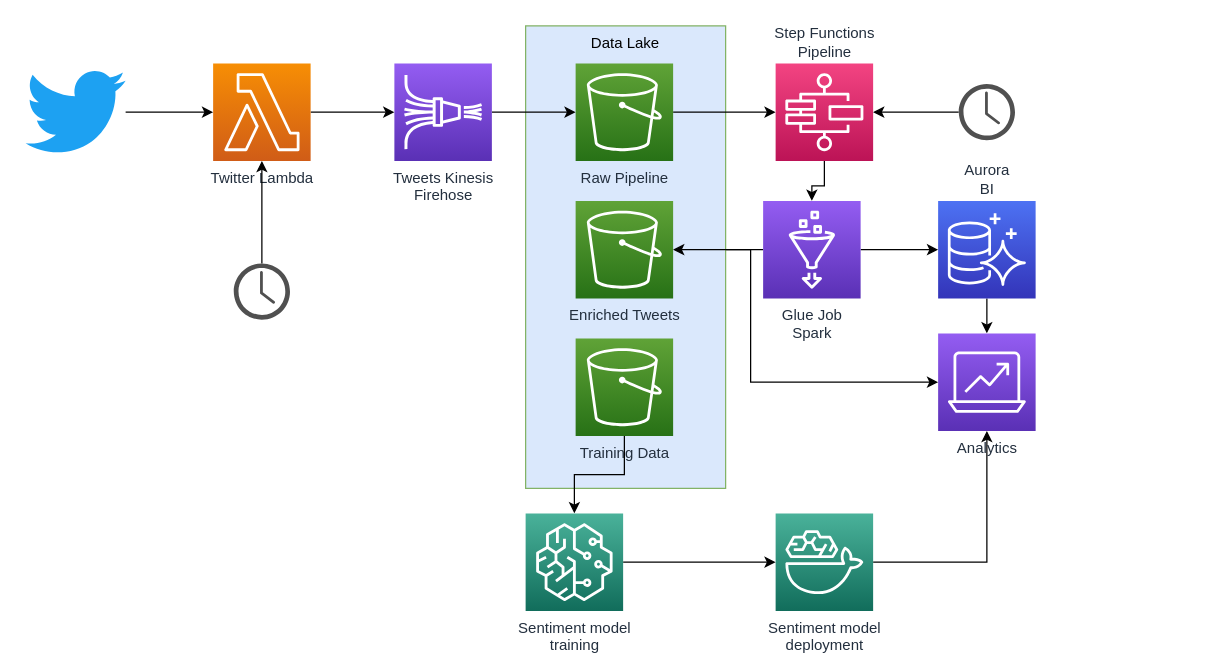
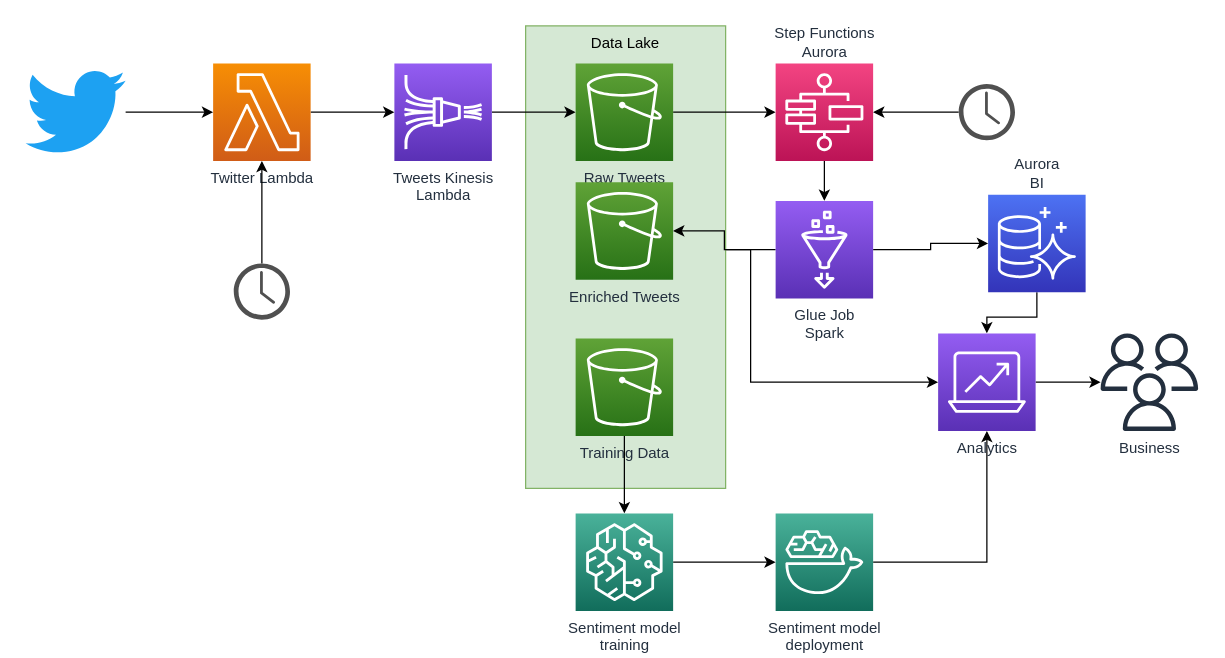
  <mxCell id="0" />
  <mxCell id="1" parent="0" />
  <mxCell id="2" style="edgeStyle=orthogonalEdgeStyle;rounded=0;orthogonalLoop=1;jettySize=auto;html=1;" edge="1" parent="1" source="10" target="29"><mxGeometry relative="1" as="geometry"><Array as="points"><mxPoint x="600" y="199" /><mxPoint x="600" y="305" /></Array></mxGeometry></mxCell>
- <mxCell id="3" value="Data Lake" style="fillColor=#dae8fc;strokeColor=#82b366;dashed=0;verticalAlign=top;fontStyle=0;" vertex="1" parent="1"><mxGeometry x="420" y="20" width="160" height="370" as="geometry" /></mxCell>
+ <mxCell id="3" value="Data Lake" style="fillColor=#d5e8d4;strokeColor=#82b366;dashed=0;verticalAlign=top;fontStyle=0;" vertex="1" parent="1"><mxGeometry x="420" y="20" width="160" height="370" as="geometry" /></mxCell>
  <mxCell id="4" style="edgeStyle=orthogonalEdgeStyle;rounded=0;orthogonalLoop=1;jettySize=auto;html=1;" edge="1" parent="1" source="5" target="16"><mxGeometry relative="1" as="geometry" /></mxCell>
  <mxCell id="5" value="" style="dashed=0;outlineConnect=0;html=1;align=center;labelPosition=center;verticalLabelPosition=bottom;verticalAlign=top;shape=mxgraph.weblogos.twitter;fillColor=#1DA1F2;strokeColor=none" vertex="1" parent="1"><mxGeometry x="20" y="54" width="80" height="70" as="geometry" /></mxCell>
  <mxCell id="6" style="edgeStyle=orthogonalEdgeStyle;rounded=0;orthogonalLoop=1;jettySize=auto;html=1;" edge="1" parent="1" source="7" target="9"><mxGeometry relative="1" as="geometry" /></mxCell>
- <mxCell id="7" value="Tweets Kinesis&lt;br&gt;Firehose" style="outlineConnect=0;fontColor=#232F3E;gradientColor=#945DF2;gradientDirection=north;fillColor=#5A30B5;strokeColor=#ffffff;dashed=0;verticalLabelPosition=bottom;verticalAlign=top;align=center;html=1;fontSize=12;fontStyle=0;aspect=fixed;shape=mxgraph.aws4.resourceIcon;resIcon=mxgraph.aws4.kinesis_data_firehose;" vertex="1" parent="1"><mxGeometry x="315" y="50" width="78" height="78" as="geometry" /></mxCell>
+ <mxCell id="7" value="Tweets Kinesis&lt;br&gt;Lambda" style="outlineConnect=0;fontColor=#232F3E;gradientColor=#945DF2;gradientDirection=north;fillColor=#5A30B5;strokeColor=#ffffff;dashed=0;verticalLabelPosition=bottom;verticalAlign=top;align=center;html=1;fontSize=12;fontStyle=0;aspect=fixed;shape=mxgraph.aws4.resourceIcon;resIcon=mxgraph.aws4.kinesis_data_firehose;" vertex="1" parent="1"><mxGeometry x="315" y="50" width="78" height="78" as="geometry" /></mxCell>
  <mxCell id="8" style="edgeStyle=orthogonalEdgeStyle;rounded=0;orthogonalLoop=1;jettySize=auto;html=1;" edge="1" parent="1" source="9" target="23"><mxGeometry relative="1" as="geometry" /></mxCell>
- <mxCell id="9" value="Raw Pipeline" style="outlineConnect=0;fontColor=#232F3E;gradientColor=#60A337;gradientDirection=north;fillColor=#277116;strokeColor=#ffffff;dashed=0;verticalLabelPosition=bottom;verticalAlign=top;align=center;html=1;fontSize=12;fontStyle=0;aspect=fixed;shape=mxgraph.aws4.resourceIcon;resIcon=mxgraph.aws4.s3;" vertex="1" parent="1"><mxGeometry x="460" y="50" width="78" height="78" as="geometry" /></mxCell>
- <mxCell id="10" value="Enriched Tweets" style="outlineConnect=0;fontColor=#232F3E;gradientColor=#60A337;gradientDirection=north;fillColor=#277116;strokeColor=#ffffff;dashed=0;verticalLabelPosition=bottom;verticalAlign=top;align=center;html=1;fontSize=12;fontStyle=0;aspect=fixed;shape=mxgraph.aws4.resourceIcon;resIcon=mxgraph.aws4.s3;" vertex="1" parent="1"><mxGeometry x="460" y="160" width="78" height="78" as="geometry" /></mxCell>
+ <mxCell id="9" value="Raw Tweets" style="outlineConnect=0;fontColor=#232F3E;gradientColor=#60A337;gradientDirection=north;fillColor=#277116;strokeColor=#ffffff;dashed=0;verticalLabelPosition=bottom;verticalAlign=top;align=center;html=1;fontSize=12;fontStyle=0;aspect=fixed;shape=mxgraph.aws4.resourceIcon;resIcon=mxgraph.aws4.s3;" vertex="1" parent="1"><mxGeometry x="460" y="50" width="78" height="78" as="geometry" /></mxCell>
+ <mxCell id="10" value="Enriched Tweets" style="outlineConnect=0;fontColor=#232F3E;gradientColor=#60A337;gradientDirection=north;fillColor=#277116;strokeColor=#ffffff;dashed=0;verticalLabelPosition=bottom;verticalAlign=top;align=center;html=1;fontSize=12;fontStyle=0;aspect=fixed;shape=mxgraph.aws4.resourceIcon;resIcon=mxgraph.aws4.s3;" vertex="1" parent="1"><mxGeometry x="460" y="145" width="78" height="78" as="geometry" /></mxCell>
  <mxCell id="11" style="edgeStyle=orthogonalEdgeStyle;rounded=0;orthogonalLoop=1;jettySize=auto;html=1;" edge="1" parent="1" source="12" target="29"><mxGeometry relative="1" as="geometry" /></mxCell>
  <mxCell id="12" value="Sentiment model&lt;br&gt;deployment" style="outlineConnect=0;fontColor=#232F3E;gradientColor=#4AB29A;gradientDirection=north;fillColor=#116D5B;strokeColor=#ffffff;dashed=0;verticalLabelPosition=bottom;verticalAlign=top;align=center;html=1;fontSize=12;fontStyle=0;aspect=fixed;shape=mxgraph.aws4.resourceIcon;resIcon=mxgraph.aws4.deep_learning_containers;" vertex="1" parent="1"><mxGeometry x="620" y="410" width="78" height="78" as="geometry" /></mxCell>
  <mxCell id="13" style="edgeStyle=orthogonalEdgeStyle;rounded=0;orthogonalLoop=1;jettySize=auto;html=1;" edge="1" parent="1" source="14" target="12"><mxGeometry relative="1" as="geometry" /></mxCell>
- <mxCell id="14" value="Sentiment model&lt;br&gt;training" style="outlineConnect=0;fontColor=#232F3E;gradientColor=#4AB29A;gradientDirection=north;fillColor=#116D5B;strokeColor=#ffffff;dashed=0;verticalLabelPosition=bottom;verticalAlign=top;align=center;html=1;fontSize=12;fontStyle=0;aspect=fixed;shape=mxgraph.aws4.resourceIcon;resIcon=mxgraph.aws4.sagemaker;" vertex="1" parent="1"><mxGeometry x="420" y="410" width="78" height="78" as="geometry" /></mxCell>
+ <mxCell id="14" value="Sentiment model&lt;br&gt;training" style="outlineConnect=0;fontColor=#232F3E;gradientColor=#4AB29A;gradientDirection=north;fillColor=#116D5B;strokeColor=#ffffff;dashed=0;verticalLabelPosition=bottom;verticalAlign=top;align=center;html=1;fontSize=12;fontStyle=0;aspect=fixed;shape=mxgraph.aws4.resourceIcon;resIcon=mxgraph.aws4.sagemaker;" vertex="1" parent="1"><mxGeometry x="460" y="410" width="78" height="78" as="geometry" /></mxCell>
  <mxCell id="15" style="edgeStyle=orthogonalEdgeStyle;rounded=0;orthogonalLoop=1;jettySize=auto;html=1;" edge="1" parent="1" source="16" target="7"><mxGeometry relative="1" as="geometry" /></mxCell>
  <mxCell id="16" value="Twitter Lambda" style="outlineConnect=0;fontColor=#232F3E;gradientColor=#F78E04;gradientDirection=north;fillColor=#D05C17;strokeColor=#ffffff;dashed=0;verticalLabelPosition=bottom;verticalAlign=top;align=center;html=1;fontSize=12;fontStyle=0;aspect=fixed;shape=mxgraph.aws4.resourceIcon;resIcon=mxgraph.aws4.lambda;" vertex="1" parent="1"><mxGeometry x="170" y="50" width="78" height="78" as="geometry" /></mxCell>
  <mxCell id="17" style="edgeStyle=orthogonalEdgeStyle;rounded=0;orthogonalLoop=1;jettySize=auto;html=1;" edge="1" parent="1" source="18" target="14"><mxGeometry relative="1" as="geometry" /></mxCell>
  <mxCell id="18" value="Training Data" style="outlineConnect=0;fontColor=#232F3E;gradientColor=#60A337;gradientDirection=north;fillColor=#277116;strokeColor=#ffffff;dashed=0;verticalLabelPosition=bottom;verticalAlign=top;align=center;html=1;fontSize=12;fontStyle=0;aspect=fixed;shape=mxgraph.aws4.resourceIcon;resIcon=mxgraph.aws4.s3;" vertex="1" parent="1"><mxGeometry x="460" y="270" width="78" height="78" as="geometry" /></mxCell>
  <mxCell id="19" style="edgeStyle=orthogonalEdgeStyle;rounded=0;orthogonalLoop=1;jettySize=auto;html=1;" edge="1" parent="1" source="21" target="10"><mxGeometry relative="1" as="geometry" /></mxCell>
  <mxCell id="20" style="edgeStyle=orthogonalEdgeStyle;rounded=0;orthogonalLoop=1;jettySize=auto;html=1;" edge="1" parent="1" source="21" target="27"><mxGeometry relative="1" as="geometry" /></mxCell>
- <mxCell id="21" value="Glue Job&lt;br&gt;Spark" style="outlineConnect=0;fontColor=#232F3E;gradientColor=#945DF2;gradientDirection=north;fillColor=#5A30B5;strokeColor=#ffffff;dashed=0;verticalLabelPosition=bottom;verticalAlign=top;align=center;html=1;fontSize=12;fontStyle=0;aspect=fixed;shape=mxgraph.aws4.resourceIcon;resIcon=mxgraph.aws4.glue;labelPosition=center;" vertex="1" parent="1"><mxGeometry x="610" y="160" width="78" height="78" as="geometry" /></mxCell>
+ <mxCell id="21" value="Glue Job&lt;br&gt;Spark" style="outlineConnect=0;fontColor=#232F3E;gradientColor=#945DF2;gradientDirection=north;fillColor=#5A30B5;strokeColor=#ffffff;dashed=0;verticalLabelPosition=bottom;verticalAlign=top;align=center;html=1;fontSize=12;fontStyle=0;aspect=fixed;shape=mxgraph.aws4.resourceIcon;resIcon=mxgraph.aws4.glue;labelPosition=center;" vertex="1" parent="1"><mxGeometry x="620" y="160" width="78" height="78" as="geometry" /></mxCell>
  <mxCell id="22" style="edgeStyle=orthogonalEdgeStyle;rounded=0;orthogonalLoop=1;jettySize=auto;html=1;" edge="1" parent="1" source="23" target="21"><mxGeometry relative="1" as="geometry" /></mxCell>
- <mxCell id="23" value="Step Functions&lt;br&gt;Pipeline" style="outlineConnect=0;fontColor=#232F3E;gradientColor=#F34482;gradientDirection=north;fillColor=#BC1356;strokeColor=#ffffff;dashed=0;verticalLabelPosition=top;verticalAlign=bottom;align=center;html=1;fontSize=12;fontStyle=0;aspect=fixed;shape=mxgraph.aws4.resourceIcon;resIcon=mxgraph.aws4.step_functions;labelPosition=center;" vertex="1" parent="1"><mxGeometry x="620" y="50" width="78" height="78" as="geometry" /></mxCell>
+ <mxCell id="23" value="Step Functions&lt;br&gt;Aurora" style="outlineConnect=0;fontColor=#232F3E;gradientColor=#F34482;gradientDirection=north;fillColor=#BC1356;strokeColor=#ffffff;dashed=0;verticalLabelPosition=top;verticalAlign=bottom;align=center;html=1;fontSize=12;fontStyle=0;aspect=fixed;shape=mxgraph.aws4.resourceIcon;resIcon=mxgraph.aws4.step_functions;labelPosition=center;" vertex="1" parent="1"><mxGeometry x="620" y="50" width="78" height="78" as="geometry" /></mxCell>
  <mxCell id="24" style="edgeStyle=orthogonalEdgeStyle;rounded=0;orthogonalLoop=1;jettySize=auto;html=1;" edge="1" parent="1" source="25" target="16"><mxGeometry relative="1" as="geometry" /></mxCell>
  <mxCell id="25" value="" style="pointerEvents=1;shadow=0;dashed=0;html=1;strokeColor=none;fillColor=#505050;labelPosition=center;verticalLabelPosition=bottom;verticalAlign=top;outlineConnect=0;align=center;shape=mxgraph.office.concepts.clock;" vertex="1" parent="1"><mxGeometry x="186.5" y="210" width="45" height="45" as="geometry" /></mxCell>
  <mxCell id="26" style="edgeStyle=orthogonalEdgeStyle;rounded=0;orthogonalLoop=1;jettySize=auto;html=1;" edge="1" parent="1" source="27" target="29"><mxGeometry relative="1" as="geometry" /></mxCell>
- <mxCell id="27" value="Aurora&lt;br&gt;BI" style="outlineConnect=0;fontColor=#232F3E;gradientColor=#4D72F3;gradientDirection=north;fillColor=#3334B9;strokeColor=#ffffff;dashed=0;verticalLabelPosition=top;verticalAlign=bottom;align=center;html=1;fontSize=12;fontStyle=0;aspect=fixed;shape=mxgraph.aws4.resourceIcon;resIcon=mxgraph.aws4.aurora;labelPosition=center;" vertex="1" parent="1"><mxGeometry x="750" y="160" width="78" height="78" as="geometry" /></mxCell>
+ <mxCell id="27" value="Aurora&lt;br&gt;BI" style="outlineConnect=0;fontColor=#232F3E;gradientColor=#4D72F3;gradientDirection=north;fillColor=#3334B9;strokeColor=#ffffff;dashed=0;verticalLabelPosition=top;verticalAlign=bottom;align=center;html=1;fontSize=12;fontStyle=0;aspect=fixed;shape=mxgraph.aws4.resourceIcon;resIcon=mxgraph.aws4.aurora;labelPosition=center;" vertex="1" parent="1"><mxGeometry x="790" y="155" width="78" height="78" as="geometry" /></mxCell>
+ <mxCell id="28" style="edgeStyle=orthogonalEdgeStyle;rounded=0;orthogonalLoop=1;jettySize=auto;html=1;" edge="1" parent="1" source="29" target="30"><mxGeometry relative="1" as="geometry" /></mxCell>
  <mxCell id="29" value="Analytics" style="outlineConnect=0;fontColor=#232F3E;gradientColor=#945DF2;gradientDirection=north;fillColor=#5A30B5;strokeColor=#ffffff;dashed=0;verticalLabelPosition=bottom;verticalAlign=top;align=center;html=1;fontSize=12;fontStyle=0;aspect=fixed;shape=mxgraph.aws4.resourceIcon;resIcon=mxgraph.aws4.analytics;" vertex="1" parent="1"><mxGeometry x="750" y="266" width="78" height="78" as="geometry" /></mxCell>
+ <mxCell id="30" value="Business" style="outlineConnect=0;fontColor=#232F3E;gradientColor=none;fillColor=#232F3E;strokeColor=none;dashed=0;verticalLabelPosition=bottom;verticalAlign=top;align=center;html=1;fontSize=12;fontStyle=0;aspect=fixed;pointerEvents=1;shape=mxgraph.aws4.users;" vertex="1" parent="1"><mxGeometry x="880" y="266" width="78" height="78" as="geometry" /></mxCell>
  <mxCell id="31" style="edgeStyle=orthogonalEdgeStyle;rounded=0;orthogonalLoop=1;jettySize=auto;html=1;" edge="1" parent="1" source="32" target="23"><mxGeometry relative="1" as="geometry" /></mxCell>
  <mxCell id="32" value="" style="pointerEvents=1;shadow=0;dashed=0;html=1;strokeColor=none;fillColor=#505050;labelPosition=center;verticalLabelPosition=bottom;verticalAlign=top;outlineConnect=0;align=center;shape=mxgraph.office.concepts.clock;" vertex="1" parent="1"><mxGeometry x="766.5" y="66.5" width="45" height="45" as="geometry" /></mxCell>
